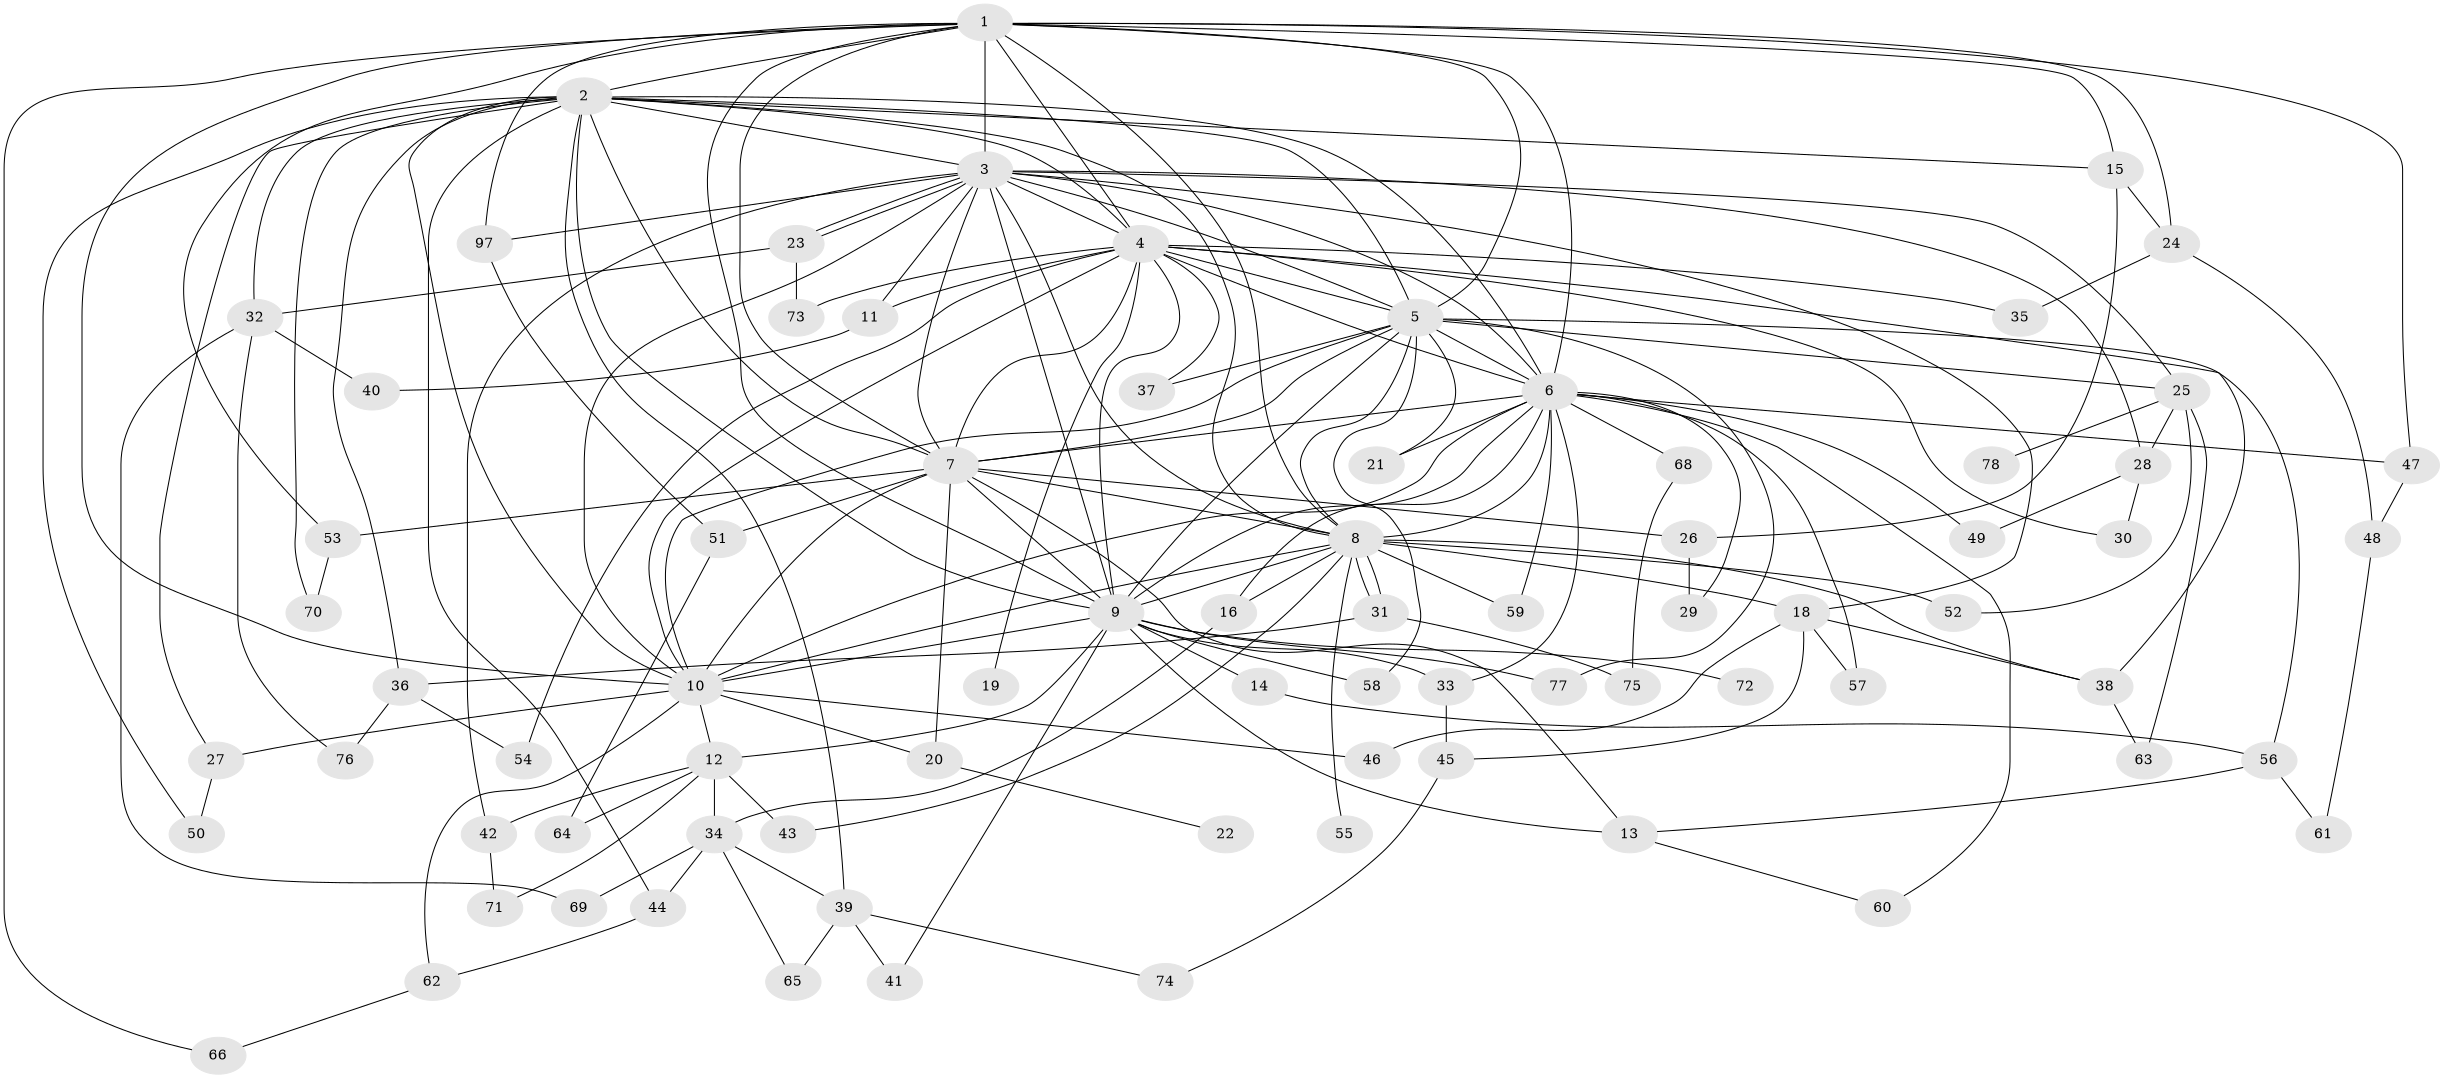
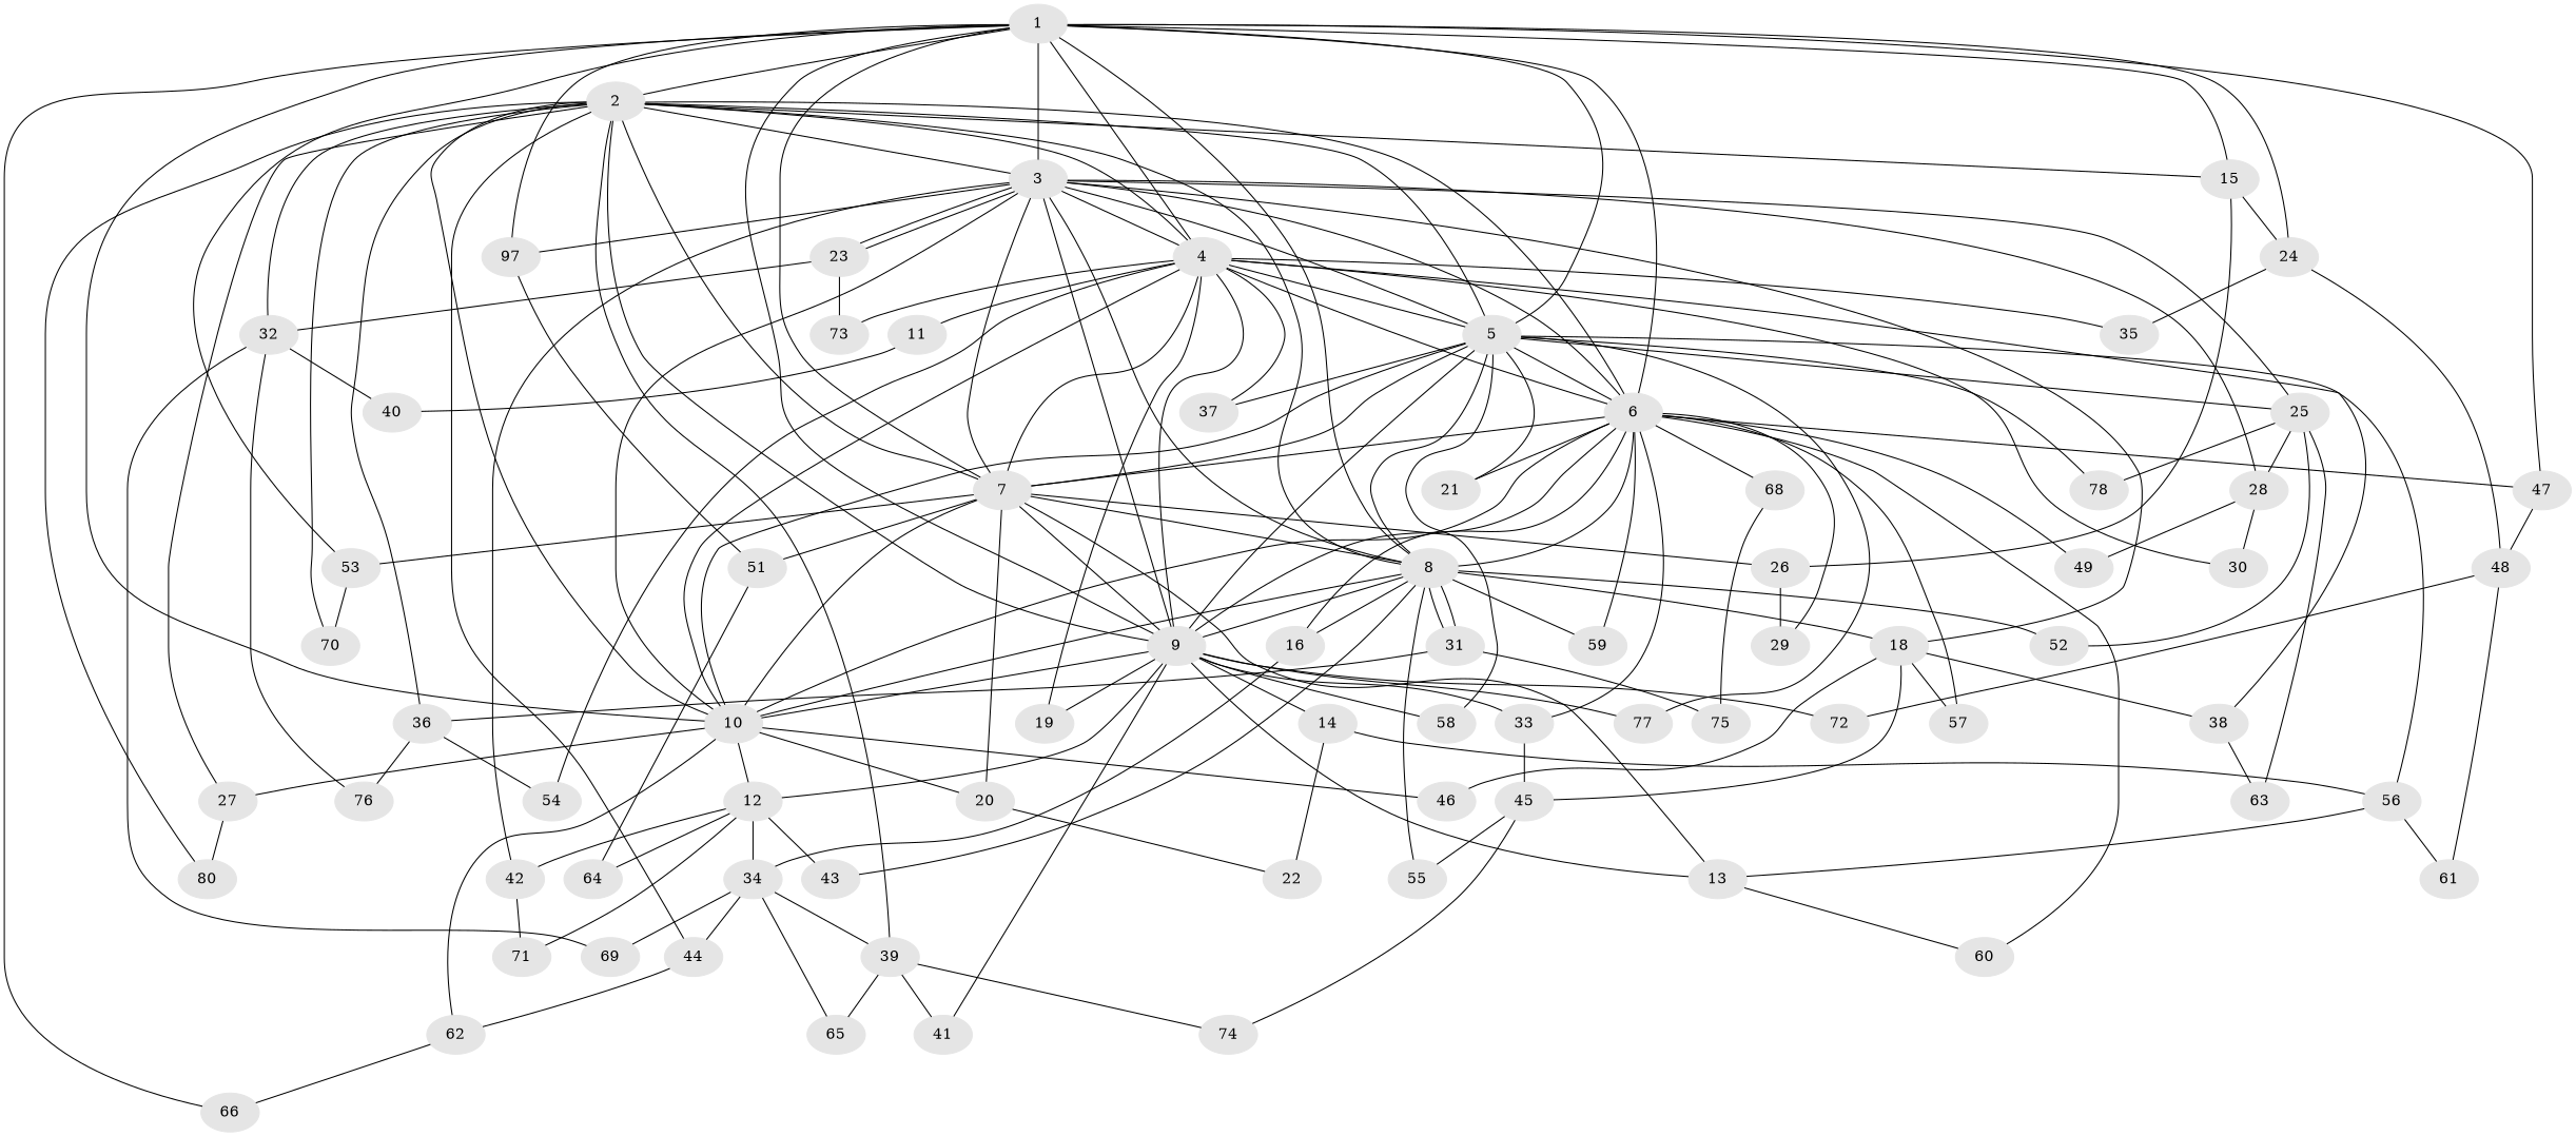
  graph {
    node [color=gray90 style=filled]
    1
    2
    3
    4
    5
    6
    7
    8
    9
    10
    15
    n12 [label=97]
    24
    47
    53
    66
    27
    32
    36
    39
    44
-   50
+   50 [label=80]
    70
    11
    18
    23
    25
    28
    42
    19
    30
    35
    37
    54
    73
    38
    21
    56
    58
    77
    78
    16
    29
    33
    49
    57
    59
    60
    68
    13
    20
    26
    51
    31
    43
    52
    55
    14
    12
    41
    72
    46
    62
    48
    40
    69
    76
    65
    74
    45
    63
    71
    22
    61
    34
    75
    64
    1 -- 2
    1 -- 3
    1 -- 4
    1 -- 5
    1 -- 6
    1 -- 7
    1 -- 8
    1 -- 9
    1 -- 10
    1 -- 15
    1 -- n12
    1 -- 24
    1 -- 47
    1 -- 53
    1 -- 66
    2 -- 3
    2 -- 4
    2 -- 5
    2 -- 6
    2 -- 7
    2 -- 8
    2 -- 9
    2 -- 10
    2 -- 15
    2 -- 27
    2 -- 32
    2 -- 36
    2 -- 39
    2 -- 44
    2 -- 50
    2 -- 70
    3 -- 4
    3 -- 5
    3 -- 6
    3 -- 7
    3 -- 8
    3 -- 9
    3 -- 10
    3 -- n12
-   3 -- 11
    3 -- 18
    3 -- 23
    3 -- 23
    3 -- 25
    3 -- 28
    3 -- 42
    4 -- 5
    4 -- 6
    4 -- 7
    4 -- 9
    4 -- 10
    4 -- 11
    4 -- 19
    4 -- 30
    4 -- 35
    4 -- 37
    4 -- 54
    4 -- 73
    4 -- 38
    5 -- 6
    5 -- 7
    5 -- 8
    5 -- 9
    5 -- 10
    5 -- 25
    5 -- 37
    5 -- 21
    5 -- 56
    5 -- 58
    5 -- 77
+   5 -- 78
    6 -- 7
    6 -- 8
    6 -- 9
    6 -- 10
    6 -- 47
    6 -- 21
    6 -- 16
    6 -- 29
    6 -- 33
    6 -- 49
    6 -- 57
    6 -- 59
    6 -- 60
    6 -- 68
    7 -- 8
    7 -- 9
    7 -- 10
    7 -- 53
    7 -- 13
    7 -- 20
    7 -- 26
    7 -- 51
    8 -- 9
    8 -- 10
    8 -- 18
-   8 -- 38
    8 -- 16
    8 -- 59
    8 -- 31
    8 -- 31
    8 -- 43
    8 -- 52
    8 -- 55
    9 -- 10
+   9 -- 19
    9 -- 58
    9 -- 77
    9 -- 33
    9 -- 13
    9 -- 14
    9 -- 12
    9 -- 41
    9 -- 72
    10 -- 27
    10 -- 20
    10 -- 12
    10 -- 46
    10 -- 62
    15 -- 24
    15 -- 26
    n12 -- 51
    24 -- 35
    24 -- 48
    47 -- 48
    53 -- 70
    27 -- 50
    32 -- 40
    32 -- 69
    32 -- 76
    36 -- 54
    36 -- 76
    39 -- 41
    39 -- 65
    39 -- 74
    44 -- 62
    11 -- 40
    18 -- 38
    18 -- 57
    18 -- 46
    18 -- 45
    23 -- 32
    23 -- 73
    25 -- 28
    25 -- 78
    25 -- 52
    25 -- 63
    28 -- 30
    28 -- 49
    42 -- 71
    38 -- 63
    56 -- 13
    56 -- 61
    16 -- 34
    33 -- 45
    68 -- 75
    13 -- 60
    20 -- 22
    26 -- 29
    51 -- 64
    31 -- 36
    31 -- 75
    14 -- 56
+   14 -- 22
    12 -- 42
    12 -- 43
    12 -- 71
    12 -- 34
    12 -- 64
    62 -- 66
+   48 -- 72
    48 -- 61
+   45 -- 55
    45 -- 74
    34 -- 39
    34 -- 44
    34 -- 69
    34 -- 65
  }
